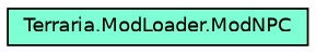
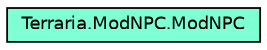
  digraph {
    rankdir=LR
-   n1 [color=black fillcolor=aquamarine fontname=Helvetica fontsize=10 height=0.2 label="Terraria.ModLoader.ModNPC" shape=record style=filled width=0.4]
+   n1 [color=black fillcolor=aquamarine fontname=Helvetica fontsize=10 height=0.2 label="Terraria.ModNPC.ModNPC" shape=record style=filled width=0.4]
  }
